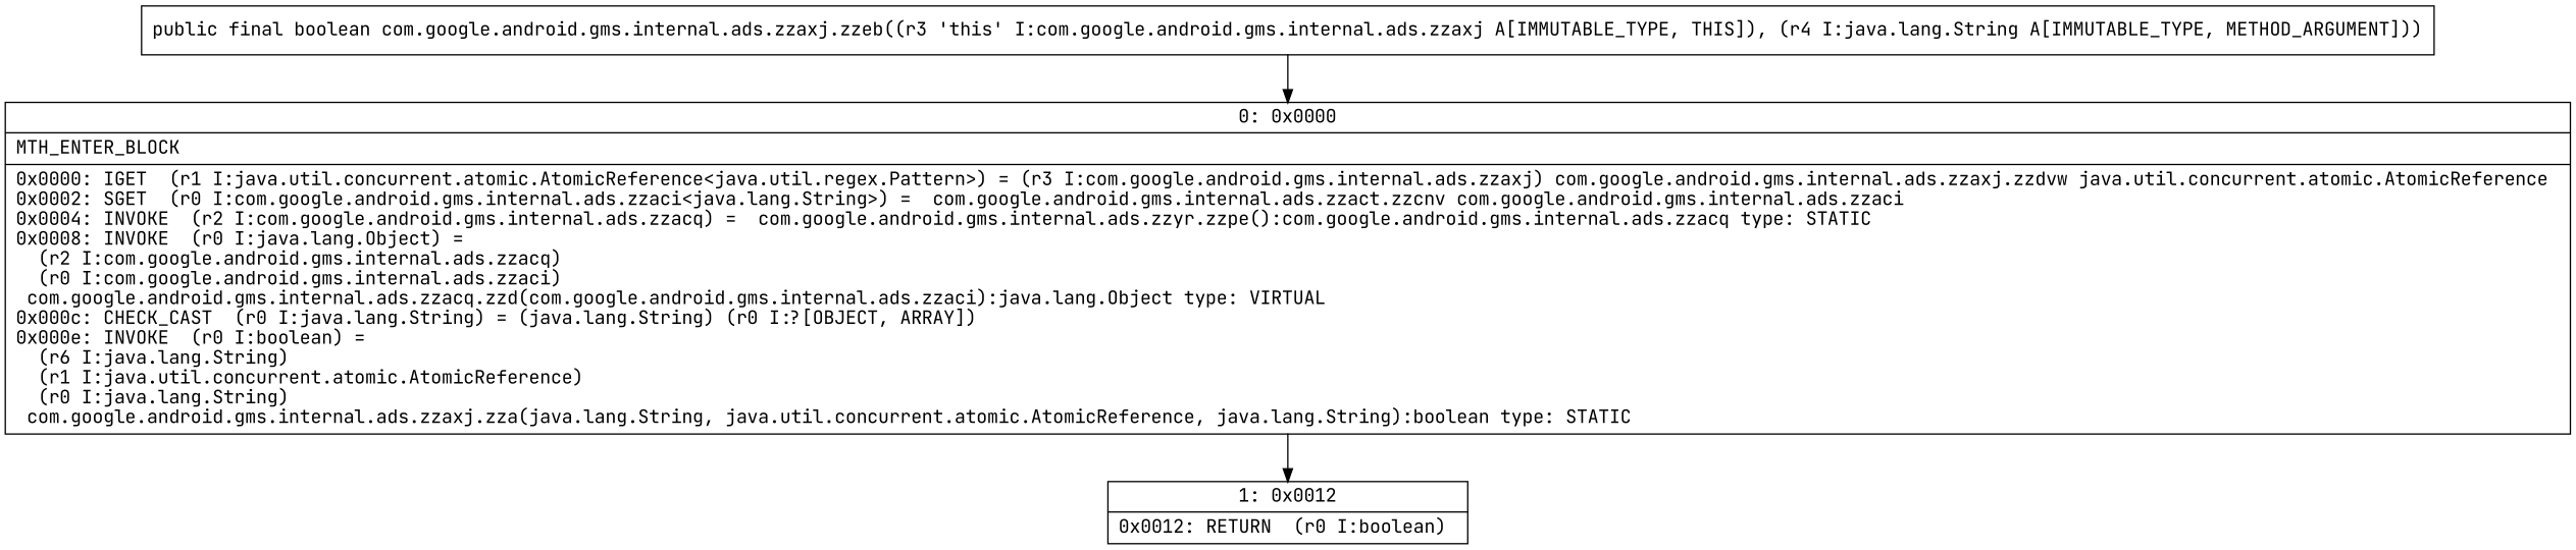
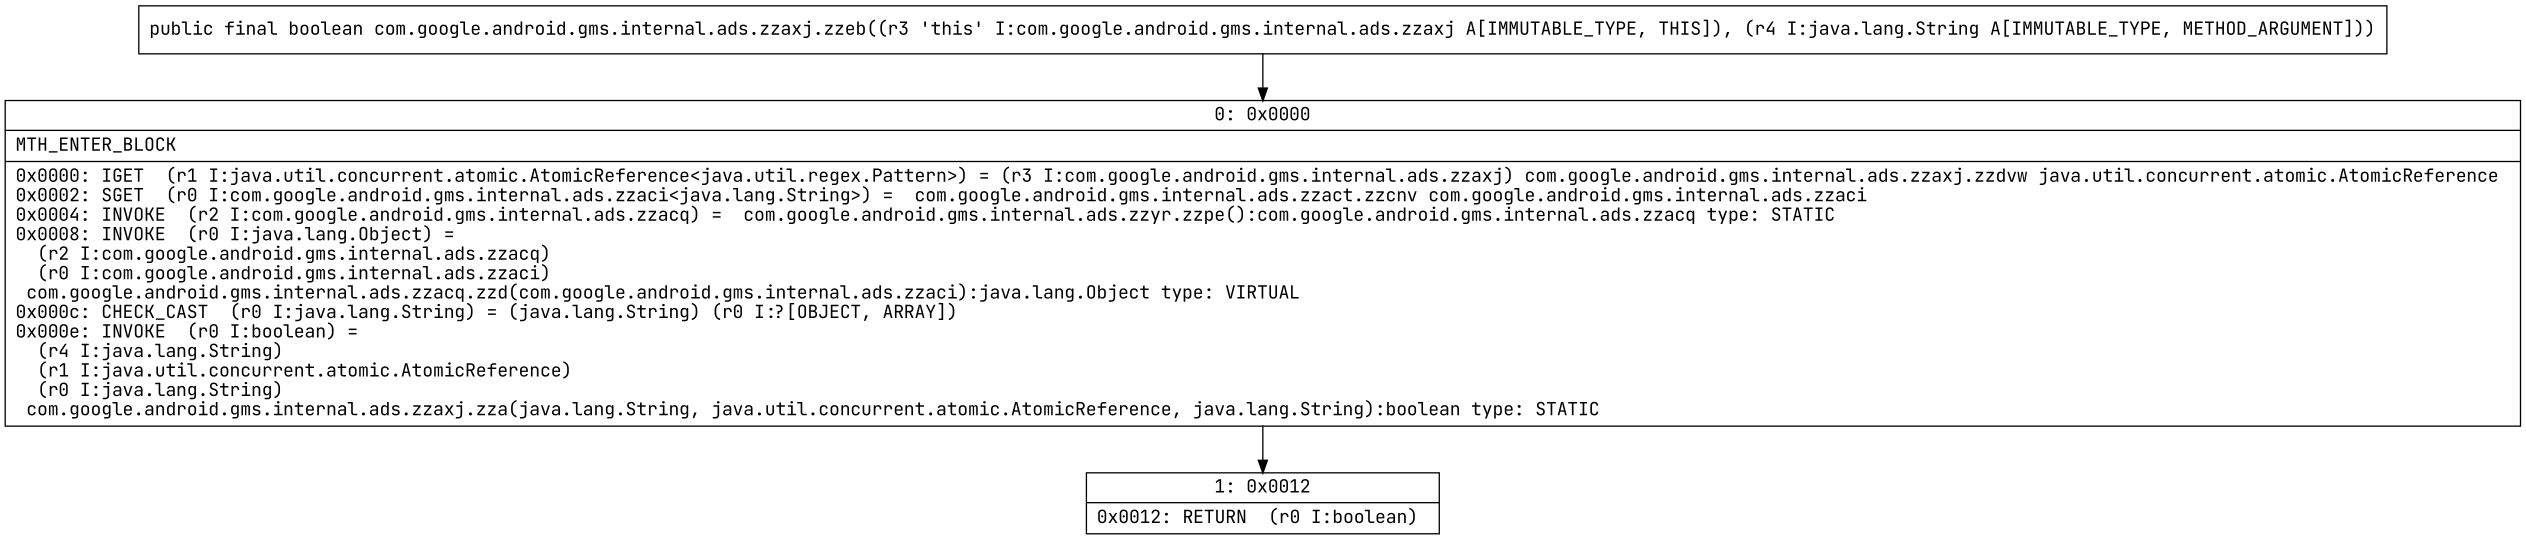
  digraph {
    fontname="JetBrains Mono"
    node [shape=record fontname="JetBrains Mono"]
    edge [fontname="JetBrains Mono"]
-   n1 [label="{0\:\ 0x0000|MTH_ENTER_BLOCK\l|0x0000: IGET  (r1 I:java.util.concurrent.atomic.AtomicReference\<java.util.regex.Pattern\>) = (r3 I:com.google.android.gms.internal.ads.zzaxj) com.google.android.gms.internal.ads.zzaxj.zzdvw java.util.concurrent.atomic.AtomicReference \l0x0002: SGET  (r0 I:com.google.android.gms.internal.ads.zzaci\<java.lang.String\>) =  com.google.android.gms.internal.ads.zzact.zzcnv com.google.android.gms.internal.ads.zzaci \l0x0004: INVOKE  (r2 I:com.google.android.gms.internal.ads.zzacq) =  com.google.android.gms.internal.ads.zzyr.zzpe():com.google.android.gms.internal.ads.zzacq type: STATIC \l0x0008: INVOKE  (r0 I:java.lang.Object) = \l  (r2 I:com.google.android.gms.internal.ads.zzacq)\l  (r0 I:com.google.android.gms.internal.ads.zzaci)\l com.google.android.gms.internal.ads.zzacq.zzd(com.google.android.gms.internal.ads.zzaci):java.lang.Object type: VIRTUAL \l0x000c: CHECK_CAST  (r0 I:java.lang.String) = (java.lang.String) (r0 I:?[OBJECT, ARRAY]) \l0x000e: INVOKE  (r0 I:boolean) = \l  (r6 I:java.lang.String)\l  (r1 I:java.util.concurrent.atomic.AtomicReference)\l  (r0 I:java.lang.String)\l com.google.android.gms.internal.ads.zzaxj.zza(java.lang.String, java.util.concurrent.atomic.AtomicReference, java.lang.String):boolean type: STATIC \l}"]
+   n1 [label="{0\:\ 0x0000|MTH_ENTER_BLOCK\l|0x0000: IGET  (r1 I:java.util.concurrent.atomic.AtomicReference\<java.util.regex.Pattern\>) = (r3 I:com.google.android.gms.internal.ads.zzaxj) com.google.android.gms.internal.ads.zzaxj.zzdvw java.util.concurrent.atomic.AtomicReference \l0x0002: SGET  (r0 I:com.google.android.gms.internal.ads.zzaci\<java.lang.String\>) =  com.google.android.gms.internal.ads.zzact.zzcnv com.google.android.gms.internal.ads.zzaci \l0x0004: INVOKE  (r2 I:com.google.android.gms.internal.ads.zzacq) =  com.google.android.gms.internal.ads.zzyr.zzpe():com.google.android.gms.internal.ads.zzacq type: STATIC \l0x0008: INVOKE  (r0 I:java.lang.Object) = \l  (r2 I:com.google.android.gms.internal.ads.zzacq)\l  (r0 I:com.google.android.gms.internal.ads.zzaci)\l com.google.android.gms.internal.ads.zzacq.zzd(com.google.android.gms.internal.ads.zzaci):java.lang.Object type: VIRTUAL \l0x000c: CHECK_CAST  (r0 I:java.lang.String) = (java.lang.String) (r0 I:?[OBJECT, ARRAY]) \l0x000e: INVOKE  (r0 I:boolean) = \l  (r4 I:java.lang.String)\l  (r1 I:java.util.concurrent.atomic.AtomicReference)\l  (r0 I:java.lang.String)\l com.google.android.gms.internal.ads.zzaxj.zza(java.lang.String, java.util.concurrent.atomic.AtomicReference, java.lang.String):boolean type: STATIC \l}"]
    n2 [label="{1\:\ 0x0012|0x0012: RETURN  (r0 I:boolean) \l}"]
    n3 [label="{public final boolean com.google.android.gms.internal.ads.zzaxj.zzeb((r3 'this' I:com.google.android.gms.internal.ads.zzaxj A[IMMUTABLE_TYPE, THIS]), (r4 I:java.lang.String A[IMMUTABLE_TYPE, METHOD_ARGUMENT])) }"]
    n1 -> n2
    n3 -> n1
  }
